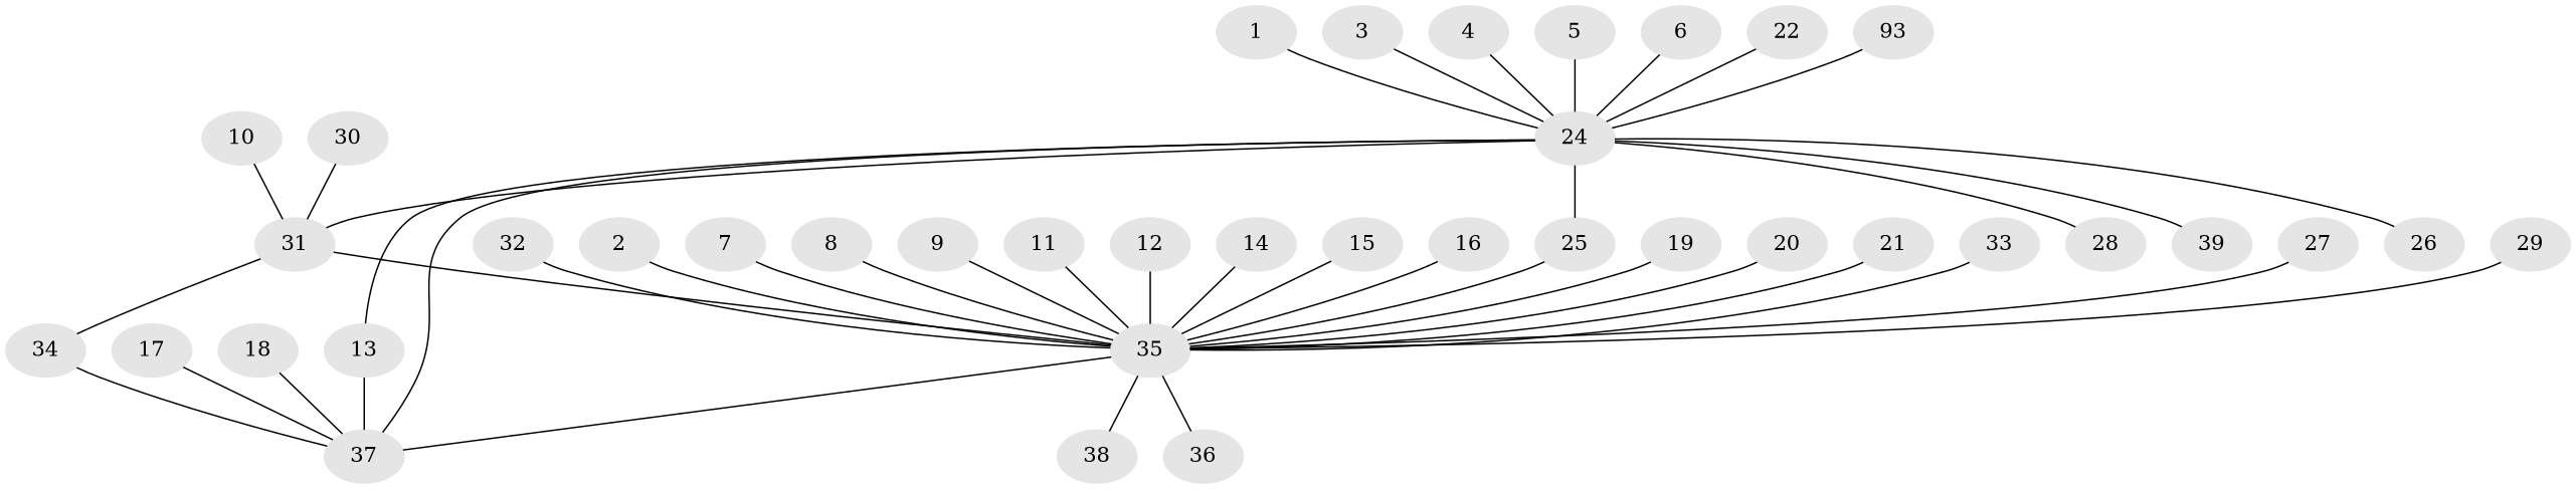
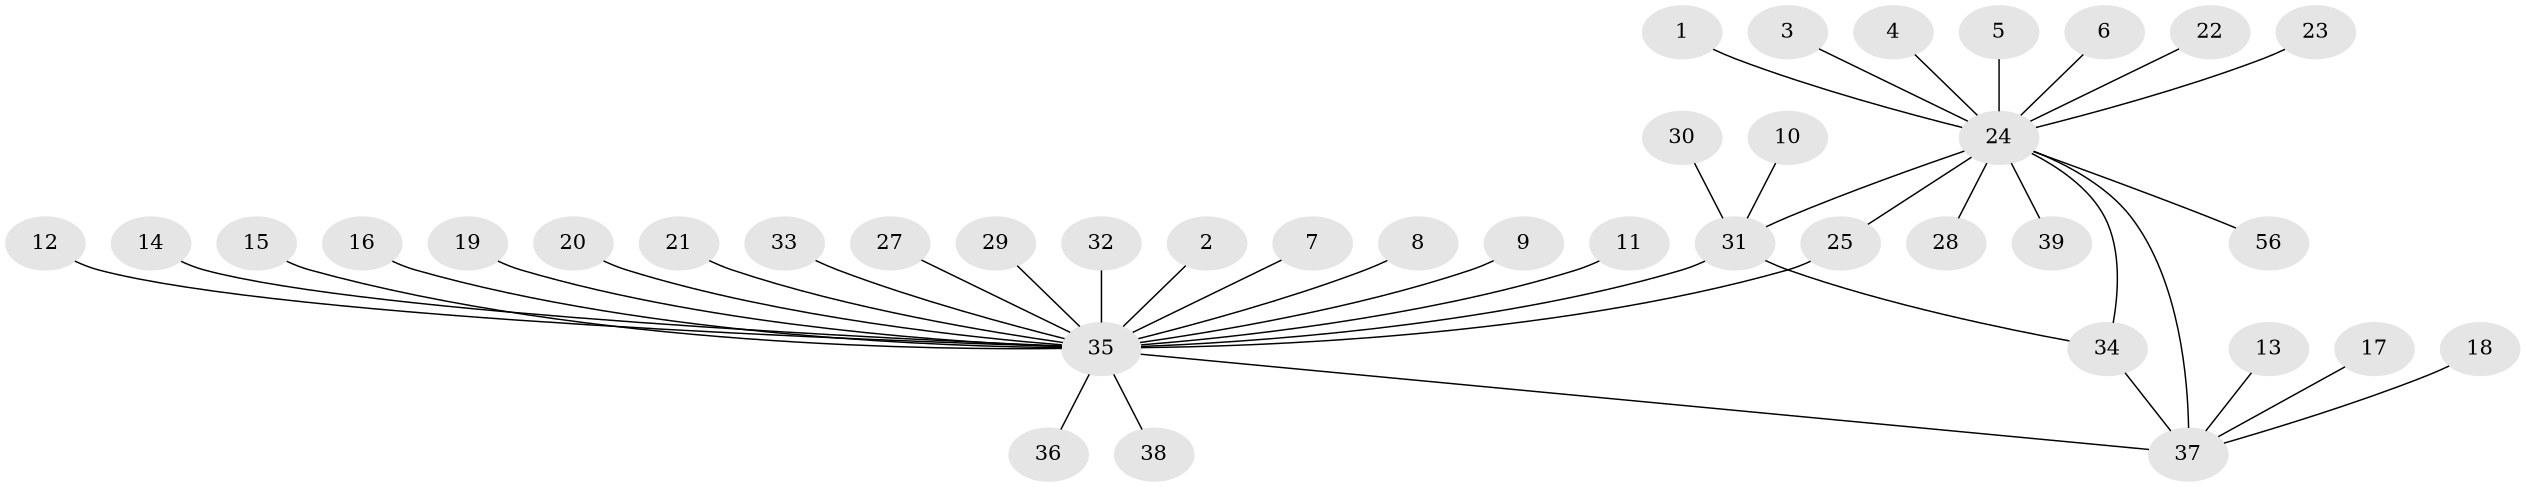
  graph {
    node [color=gray90 style=filled]
    edge [weight=1.0]
    1
    24
    31
    37
    25
-   26
+   26 [label=56]
    28
    34
    39
    2
    35
    36
    38
    3
    4
    5
    6
    7
    8
    9
    10
    11
    12
    13
    14
    15
    16
    17
    18
    19
    20
    21
    22
-   23 [label=93]
+   23
    30
    33
    27
    29
    32
    1 -- 24
    24 -- 31
    24 -- 37
    24 -- 25 [weight=2.0]
    24 -- 26
    24 -- 28
-   24 -- 13
+   24 -- 34
    24 -- 39
    31 -- 34
    31 -- 35 [weight=2.0]
    25 -- 35
    34 -- 37
    2 -- 35
    35 -- 37 [weight=2.0]
    35 -- 36
    35 -- 38
    3 -- 24
    4 -- 24
    5 -- 24
    6 -- 24
    7 -- 35
    8 -- 35
    9 -- 35
    10 -- 31
    11 -- 35
    12 -- 35
    13 -- 37
    14 -- 35
    15 -- 35
    16 -- 35
    17 -- 37
    18 -- 37
    19 -- 35
    20 -- 35
    21 -- 35
    22 -- 24
    23 -- 24
    30 -- 31
    33 -- 35
    27 -- 35
    29 -- 35
    32 -- 35
  }
